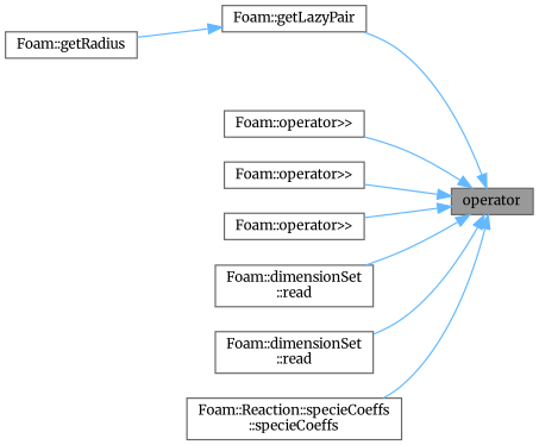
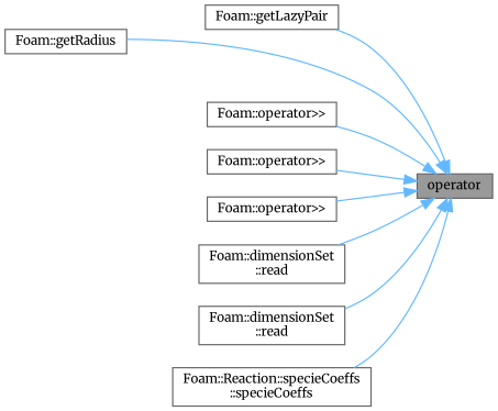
  digraph {
    fontname=Merriweather
    rankdir=RL
    node [color=grey40 fillcolor=white fontname=Merriweather fontsize=10 shape=box style=filled]
    edge [color=steelblue1 dir=back fontname=Merriweather fontsize=10 labelfontname=Helvetica labelfontsize=10 style=solid]
    n1 [color=gray40 fillcolor=grey60 fontcolor=black height=0.2 label=operator width=0.4]
    n2 [height=0.2 label="Foam::getLazyPair" width=0.4]
    n3 [height=0.2 label="Foam::getRadius" width=0.4]
    n4 [height=0.2 label="Foam::operator\>\>" width=0.4]
    n5 [height=0.2 label="Foam::operator\>\>" width=0.4]
    n6 [height=0.2 label="Foam::operator\>\>" width=0.4]
    n7 [height=0.2 label="Foam::dimensionSet\l::read" width=0.4]
    n8 [height=0.2 label="Foam::dimensionSet\l::read" width=0.4]
    n9 [height=0.2 label="Foam::Reaction::specieCoeffs\l::specieCoeffs" width=0.4]
    n1 -> n2
-   n2 -> n3
+   n1 -> n3
    n1 -> n4
    n1 -> n5
    n1 -> n6
    n1 -> n7
    n1 -> n8
    n1 -> n9
  }
